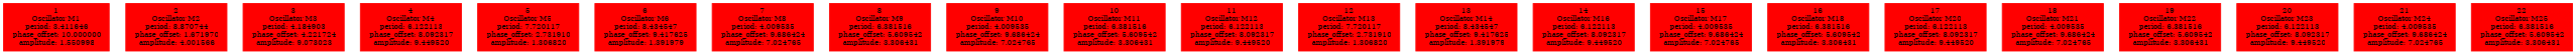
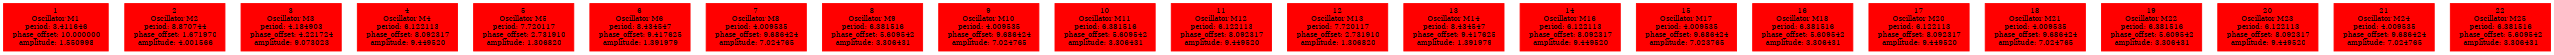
  digraph {
    forcelabels=true
    node [color=red fontsize=8 shape=box style=filled]
    n1 [label=<1<BR />Oscillator M1<BR /> period: 3.411646<BR /> phase_offset: 10.000000<BR /> amplitude: 1.550998>]
    n2 [label=<2<BR />Oscillator M2<BR /> period: 8.870744<BR /> phase_offset: 1.671970<BR /> amplitude: 4.001566>]
    n3 [label=<3<BR />Oscillator M3<BR /> period: 4.184903<BR /> phase_offset: 4.221724<BR /> amplitude: 9.073023>]
    n4 [label=<4<BR />Oscillator M4<BR /> period: 6.122113<BR /> phase_offset: 8.092317<BR /> amplitude: 9.449520>]
    n5 [label=<5<BR />Oscillator M5<BR /> period: 7.720117<BR /> phase_offset: 2.731910<BR /> amplitude: 1.306820>]
    n6 [label=<6<BR />Oscillator M6<BR /> period: 8.434547<BR /> phase_offset: 9.417625<BR /> amplitude: 1.391979>]
    n7 [label=<7<BR />Oscillator M8<BR /> period: 4.009535<BR /> phase_offset: 9.686424<BR /> amplitude: 7.024765>]
    n8 [label=<8<BR />Oscillator M9<BR /> period: 6.381516<BR /> phase_offset: 5.609542<BR /> amplitude: 3.306431>]
    n9 [label=<9<BR />Oscillator M10<BR /> period: 4.009535<BR /> phase_offset: 9.686424<BR /> amplitude: 7.024765>]
    n10 [label=<10<BR />Oscillator M11<BR /> period: 6.381516<BR /> phase_offset: 5.609542<BR /> amplitude: 3.306431>]
    n11 [label=<11<BR />Oscillator M12<BR /> period: 6.122113<BR /> phase_offset: 8.092317<BR /> amplitude: 9.449520>]
    n12 [label=<12<BR />Oscillator M13<BR /> period: 7.720117<BR /> phase_offset: 2.731910<BR /> amplitude: 1.306820>]
    n13 [label=<13<BR />Oscillator M14<BR /> period: 8.434547<BR /> phase_offset: 9.417625<BR /> amplitude: 1.391979>]
    n14 [label=<14<BR />Oscillator M16<BR /> period: 6.122113<BR /> phase_offset: 8.092317<BR /> amplitude: 9.449520>]
-   n15 [label=<15<BR />Oscillator M17<BR /> period: 4.009535<BR /> phase_offset: 9.686424<BR /> amplitude: 7.024765>]
+   n15 [label=<15<BR />Oscillator M17<BR /> period: 4.009535<BR /> phase_offset: 9.686424<BR /> amplitude: 7.023765>]
    n16 [label=<16<BR />Oscillator M18<BR /> period: 6.381516<BR /> phase_offset: 5.609542<BR /> amplitude: 3.306431>]
    n17 [label=<17<BR />Oscillator M20<BR /> period: 6.122113<BR /> phase_offset: 8.092317<BR /> amplitude: 9.449520>]
    n18 [label=<18<BR />Oscillator M21<BR /> period: 4.009535<BR /> phase_offset: 9.686424<BR /> amplitude: 7.024765>]
    n19 [label=<19<BR />Oscillator M22<BR /> period: 6.381516<BR /> phase_offset: 5.609542<BR /> amplitude: 3.306431>]
    n20 [label=<20<BR />Oscillator M23<BR /> period: 6.122113<BR /> phase_offset: 8.092317<BR /> amplitude: 9.449520>]
    n21 [label=<21<BR />Oscillator M24<BR /> period: 4.009535<BR /> phase_offset: 9.686424<BR /> amplitude: 7.024765>]
    n22 [label=<22<BR />Oscillator M25<BR /> period: 6.381516<BR /> phase_offset: 5.609542<BR /> amplitude: 3.306431>]
  }
